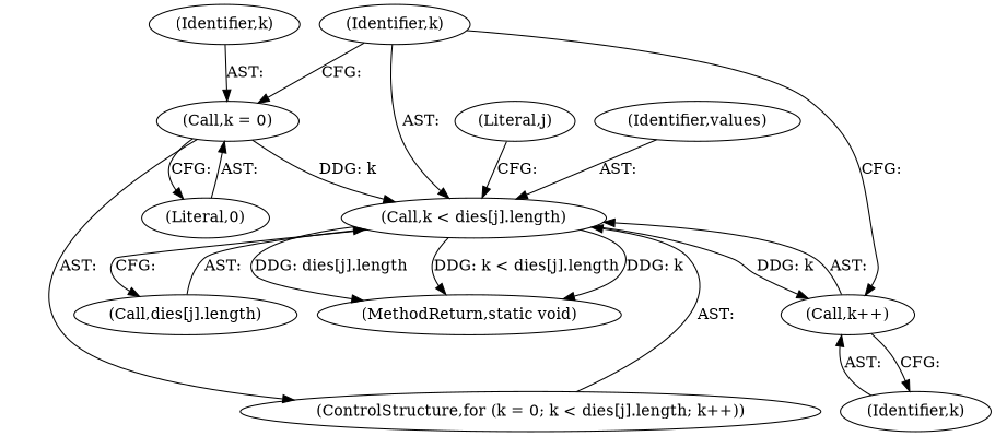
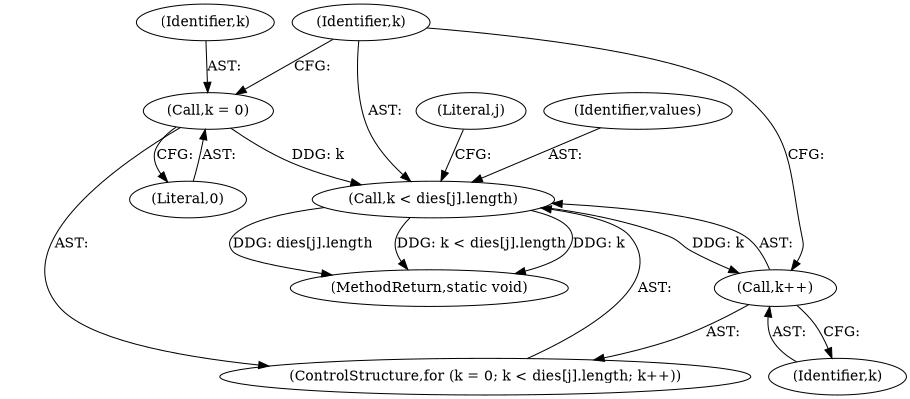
  digraph {
    n1 [label="(Call,k < dies[j].length)"]
    n2 [label="(Call,k++)"]
-   n3 [label="(Call,dies[j].length)"]
    n4 [label="(MethodReturn,static void)"]
    n5 [label="(ControlStructure,for (k = 0; k < dies[j].length; k++))"]
    n6 [label="(Identifier,k)"]
    n7 [label="(Call,k = 0)"]
    n8 [label="(Literal,0)"]
    n9 [label="(Identifier,k)"]
    n10 [label="(Literal,j)"]
    n11 [label="(Identifier,values)"]
    n12 [label="(Identifier,k)"]
    n1 -> n2 [label="DDG: k"]
-   n1 -> n3 [label="CFG: "]
    n1 -> n4 [label="DDG: dies[j].length"]
    n1 -> n4 [label="DDG: k < dies[j].length"]
    n1 -> n4 [label="DDG: k"]
    n2 -> n1 [label="AST: "]
+   n2 -> n5 [label="AST: "]
    n2 -> n6 [label="CFG: "]
-   n3 -> n1 [label="AST: "]
    n5 -> n1 [label="AST: "]
    n6 -> n2 [label="AST: "]
    n7 -> n1 [label="DDG: k"]
    n7 -> n5 [label="AST: "]
    n7 -> n8 [label="CFG: "]
    n8 -> n7 [label="AST: "]
    n9 -> n7 [label="AST: "]
    n10 -> n1 [label="CFG: "]
    n11 -> n1 [label="AST: "]
    n12 -> n1 [label="AST: "]
    n12 -> n2 [label="CFG: "]
    n12 -> n7 [label="CFG: "]
  }
